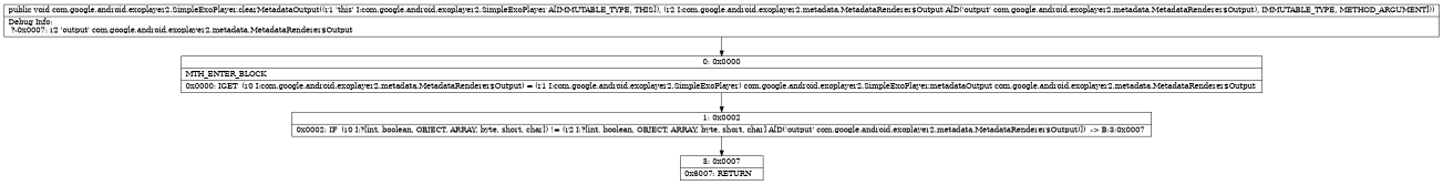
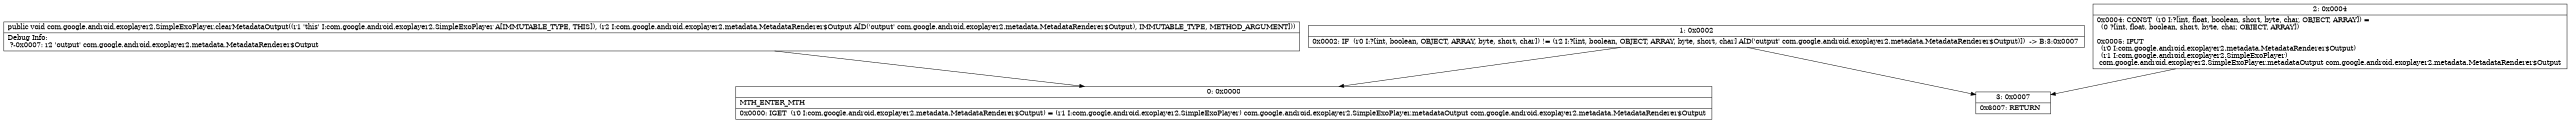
  digraph {
    node [shape=record]
-   n1 [label="{0\:\ 0x0000|MTH_ENTER_BLOCK\l|0x0000: IGET  (r0 I:com.google.android.exoplayer2.metadata.MetadataRenderer$Output) = (r1 I:com.google.android.exoplayer2.SimpleExoPlayer) com.google.android.exoplayer2.SimpleExoPlayer.metadataOutput com.google.android.exoplayer2.metadata.MetadataRenderer$Output \l}"]
+   n1 [label="{0\:\ 0x0000|MTH_ENTER_MTH\l|0x0000: IGET  (r0 I:com.google.android.exoplayer2.metadata.MetadataRenderer$Output) = (r1 I:com.google.android.exoplayer2.SimpleExoPlayer) com.google.android.exoplayer2.SimpleExoPlayer.metadataOutput com.google.android.exoplayer2.metadata.MetadataRenderer$Output \l}"]
    n2 [label="{1\:\ 0x0002|0x0002: IF  (r0 I:?[int, boolean, OBJECT, ARRAY, byte, short, char]) != (r2 I:?[int, boolean, OBJECT, ARRAY, byte, short, char] A[D('output' com.google.android.exoplayer2.metadata.MetadataRenderer$Output)])  \-\> B:3:0x0007 \l}"]
    n3 [label="{3\:\ 0x0007|0x6007: RETURN   \l}"]
+   n4 [label="{2\:\ 0x0004|0x0004: CONST  (r0 I:?[int, float, boolean, short, byte, char, OBJECT, ARRAY]) = \l  (0 ?[int, float, boolean, short, byte, char, OBJECT, ARRAY])\l \l0x0005: IPUT  \l  (r0 I:com.google.android.exoplayer2.metadata.MetadataRenderer$Output)\l  (r1 I:com.google.android.exoplayer2.SimpleExoPlayer)\l com.google.android.exoplayer2.SimpleExoPlayer.metadataOutput com.google.android.exoplayer2.metadata.MetadataRenderer$Output \l}"]
    n5 [label="{public void com.google.android.exoplayer2.SimpleExoPlayer.clearMetadataOutput((r1 'this' I:com.google.android.exoplayer2.SimpleExoPlayer A[IMMUTABLE_TYPE, THIS]), (r2 I:com.google.android.exoplayer2.metadata.MetadataRenderer$Output A[D('output' com.google.android.exoplayer2.metadata.MetadataRenderer$Output), IMMUTABLE_TYPE, METHOD_ARGUMENT]))  | Debug Info:\l  ?\-0x0007: r2 'output' com.google.android.exoplayer2.metadata.MetadataRenderer$Output\l}"]
-   n1 -> n2
+   n2 -> n1
    n2 -> n3
+   n4 -> n3
    n5 -> n1
  }
